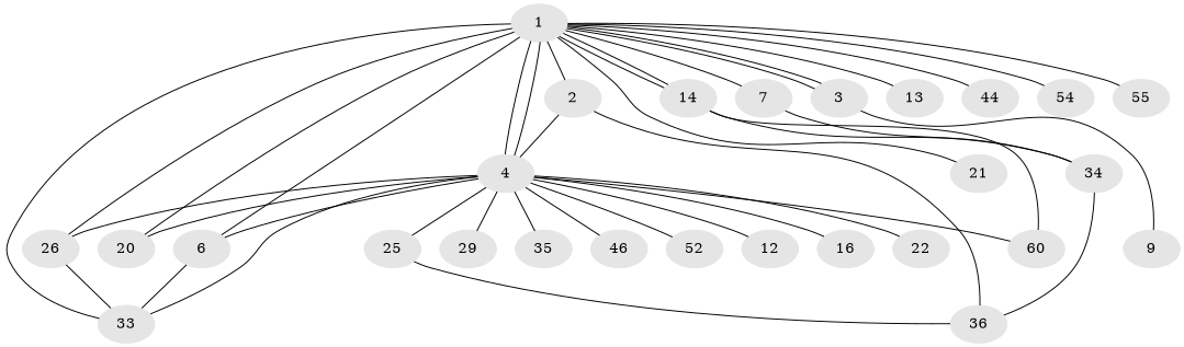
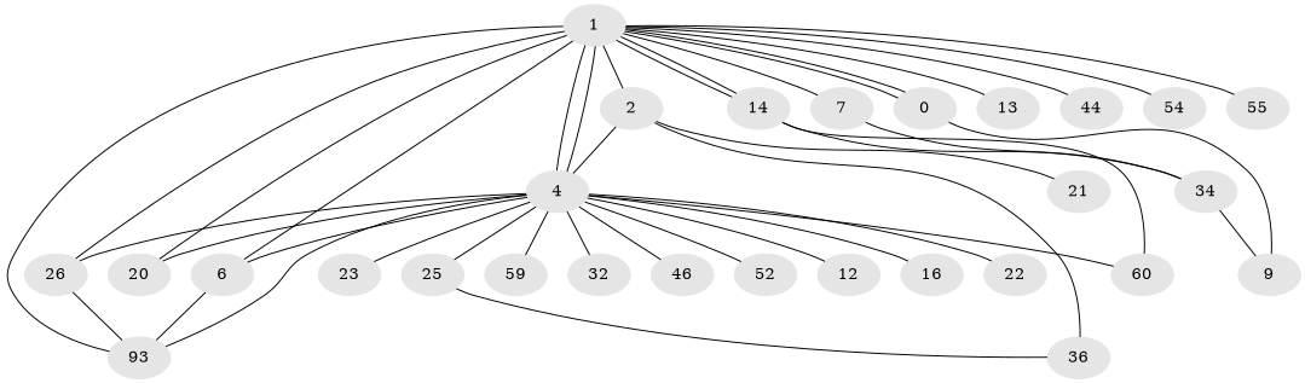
  graph {
    node [color=gray90 style=filled]
    1
    2
-   3 [super="+51+42+24"]
+   3 [super="+51+42+24" label=0]
    4 [super="+31+5+11+38"]
    6 [super="+45+10"]
    7 [super="+57+17"]
    13
    14 [super="+19+32+15"]
    20 [super="+59"]
    26 [super="+44+27"]
-   33
+   33 [label=93]
    n12 [label=44]
    54
    55
    21
    36 [super="+50"]
    9
    12
    16
    22
+   23
    25
-   29
+   29 [label=59]
    n24 [label=60]
-   35
+   35 [label=32]
    46
    52
    34 [super="+58"]
    1 -- 2
    1 -- 3
    1 -- 3
    1 -- 4 [weight=6]
    1 -- 4
    1 -- 6
    1 -- 7
    1 -- 13
    1 -- 14
    1 -- 14
    1 -- 20
    1 -- 26
    1 -- 33
    1 -- n12
    1 -- 54
    1 -- 55
    2 -- 4
-   1 -- 21
+   2 -- 21
    2 -- 36
    3 -- 9
    4 -- 6
    4 -- 20 [weight=2]
    4 -- 26 [weight=2]
    4 -- 33
    4 -- 12
    4 -- 16
    4 -- 22
+   4 -- 23
    4 -- 25 [weight=2]
    4 -- 29
    4 -- n24
    4 -- 35
    4 -- 46
    4 -- 52
    6 -- 33
    7 -- 34
    14 -- n24
    14 -- 34
    26 -- 33
    25 -- 36
-   34 -- 36
+   34 -- 9
  }
